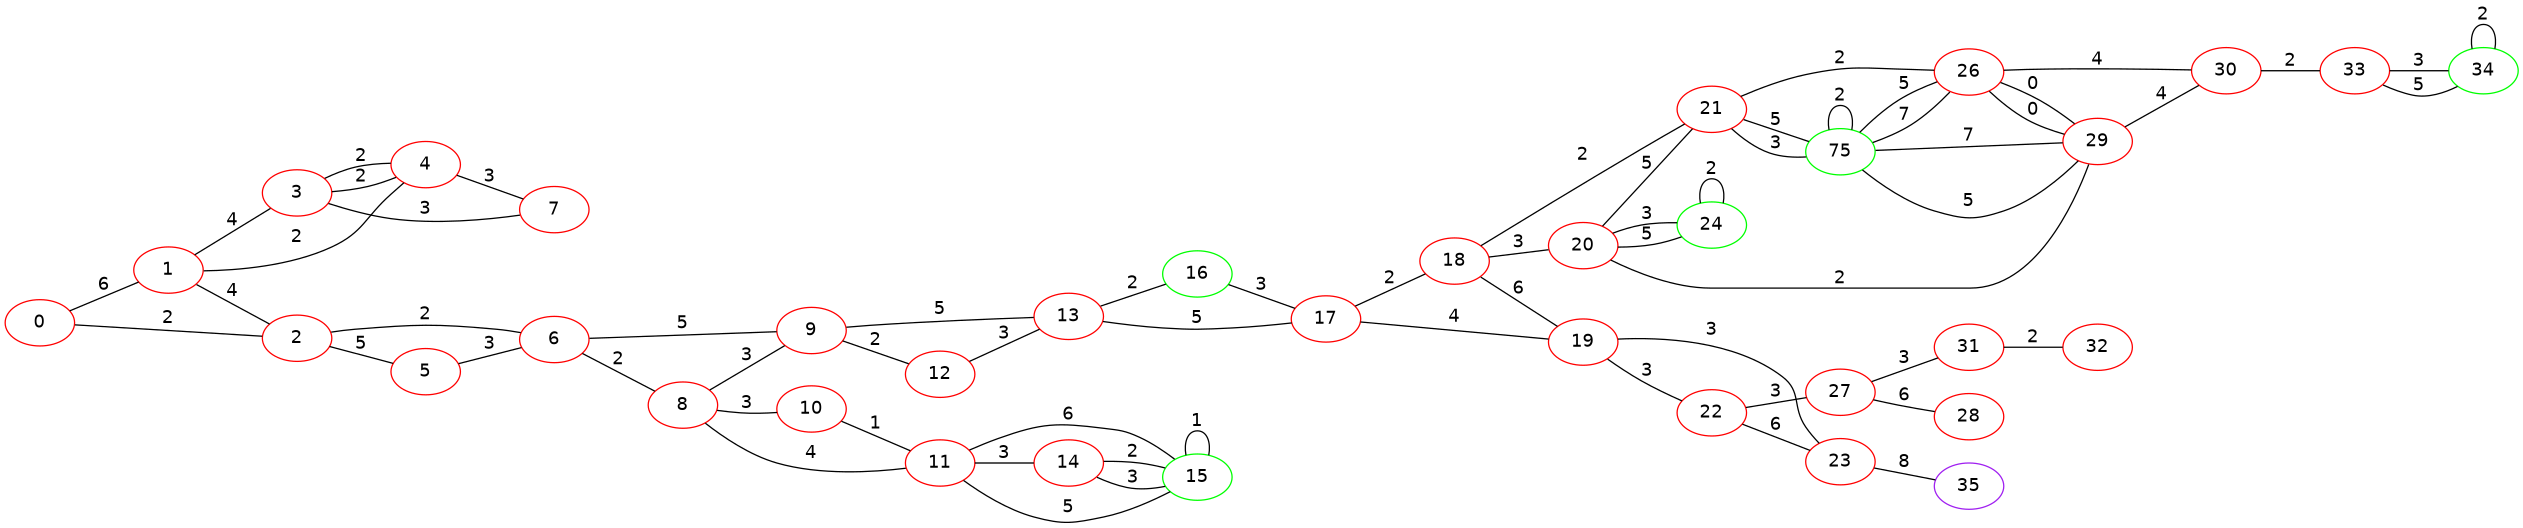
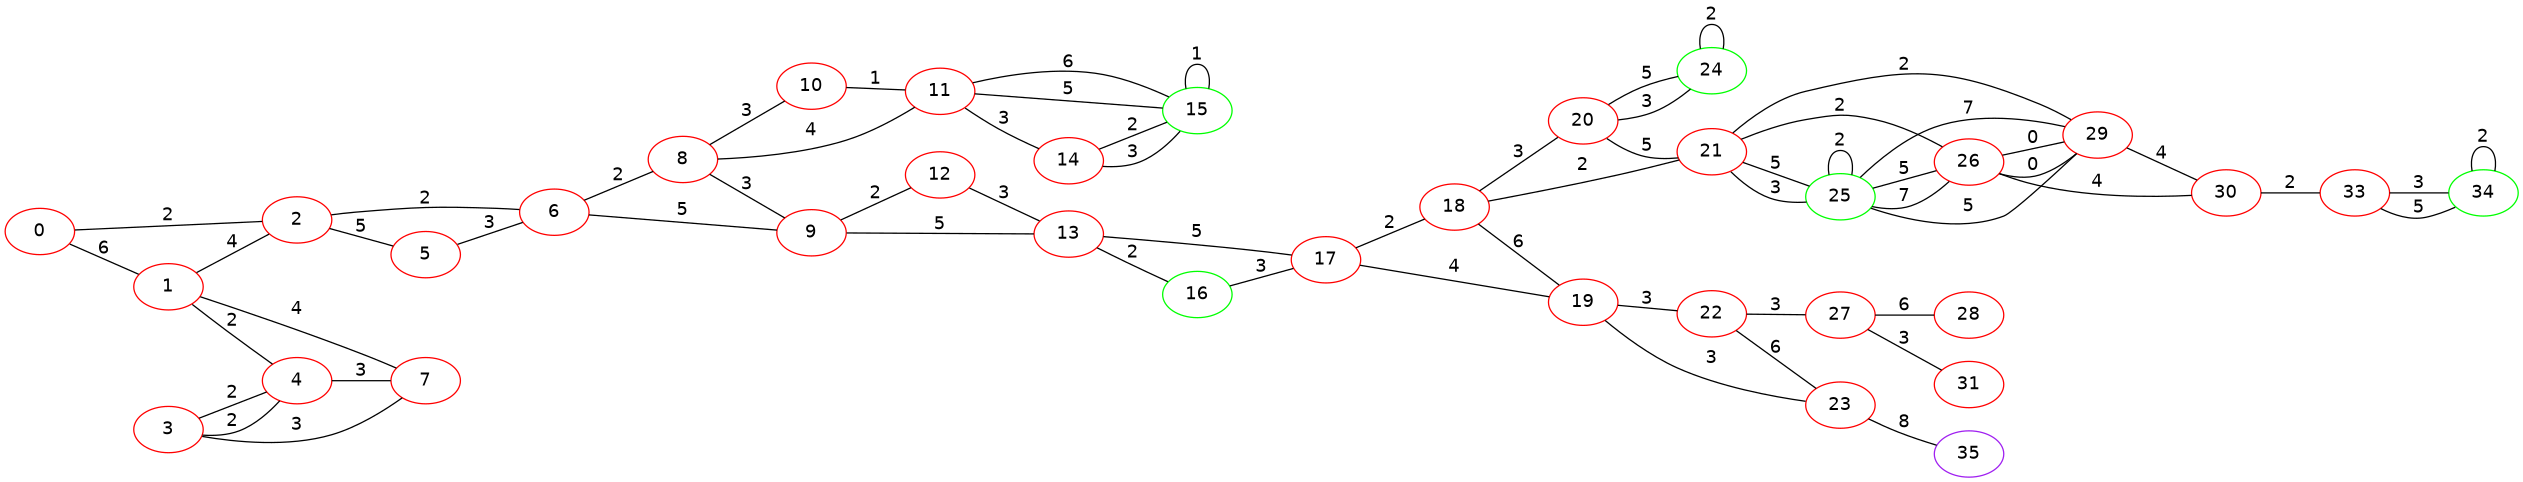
  graph {
    fontname="DejaVu Sans"
    rankdir=LR
    node [color=red fontname="DejaVu Sans" weight=1]
    edge [fontname="DejaVu Sans"]
    0
    1
    2
    3
    4
    5
    6
    7
    8
    9
    10
    11
    12
    13
    14
    15 [color=green weight=2]
    16 [color=green]
    17
    18
    19
    20
    21
    22
    23
    24 [color=green weight=2]
-   25 [color=green weight=2 label=75]
+   25 [color=green weight=2]
    26
    29
    27
    35 [color=purple weight=4]
    30
    28
    31
    33
-   32
    34 [color=green weight=2]
    0 -- 1 [label=6]
    0 -- 2 [label=2]
    1 -- 2 [label=4]
-   1 -- 3 [label=4]
+   1 -- 7 [label=4]
    1 -- 4 [label=2]
    2 -- 5 [label=5]
    2 -- 6 [label=2]
    3 -- 4 [label=2]
    3 -- 4 [label=2]
    3 -- 7 [label=3]
    4 -- 7 [label=3]
    5 -- 6 [label=3]
    6 -- 8 [label=2]
    6 -- 9 [label=5]
    8 -- 9 [label=3]
    8 -- 10 [label=3]
    8 -- 11 [label=4]
    9 -- 12 [label=2]
    9 -- 13 [label=5]
    10 -- 11 [label=1]
    11 -- 14 [label=3]
    11 -- 15 [label=5]
    11 -- 15 [label=6]
    12 -- 13 [label=3]
    13 -- 16 [label=2]
    13 -- 17 [label=5]
    14 -- 15 [label=2]
    14 -- 15 [label=3]
    15 -- 15 [label=1]
    16 -- 17 [label=3]
    17 -- 18 [label=2]
    17 -- 19 [label=4]
    18 -- 19 [label=6]
    18 -- 20 [label=3]
    18 -- 21 [label=2]
    19 -- 22 [label=3]
    19 -- 23 [label=3]
    20 -- 21 [label=5]
    20 -- 24 [label=5]
    20 -- 24 [label=3]
    21 -- 25 [label=3]
    21 -- 25 [label=5]
    21 -- 26 [label=2]
-   20 -- 29 [label=2]
+   21 -- 29 [label=2]
    22 -- 23 [label=6]
    22 -- 27 [label=3]
    23 -- 35 [label=8]
    24 -- 24 [label=2]
    25 -- 25 [label=2]
    25 -- 26 [label=5]
    25 -- 26 [label=7]
    25 -- 29 [label=5]
    25 -- 29 [label=7]
    26 -- 29 [label=0]
    26 -- 29 [label=0]
    26 -- 30 [label=4]
    29 -- 30 [label=4]
    27 -- 28 [label=6]
    27 -- 31 [label=3]
    30 -- 33 [label=2]
-   31 -- 32 [label=2]
    33 -- 34 [label=3]
    33 -- 34 [label=5]
    34 -- 34 [label=2]
  }
